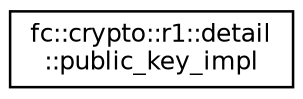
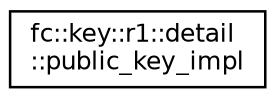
  digraph {
    rankdir=LR
-   n1 [color=black fillcolor=white fontname=Helvetica fontsize=10 height=0.2 label="fc::crypto::r1::detail\l::public_key_impl" shape=record style=filled width=0.4]
+   n1 [color=black fillcolor=white fontname=Helvetica fontsize=10 height=0.2 label="fc::key::r1::detail\l::public_key_impl" shape=record style=filled width=0.4]
  }
